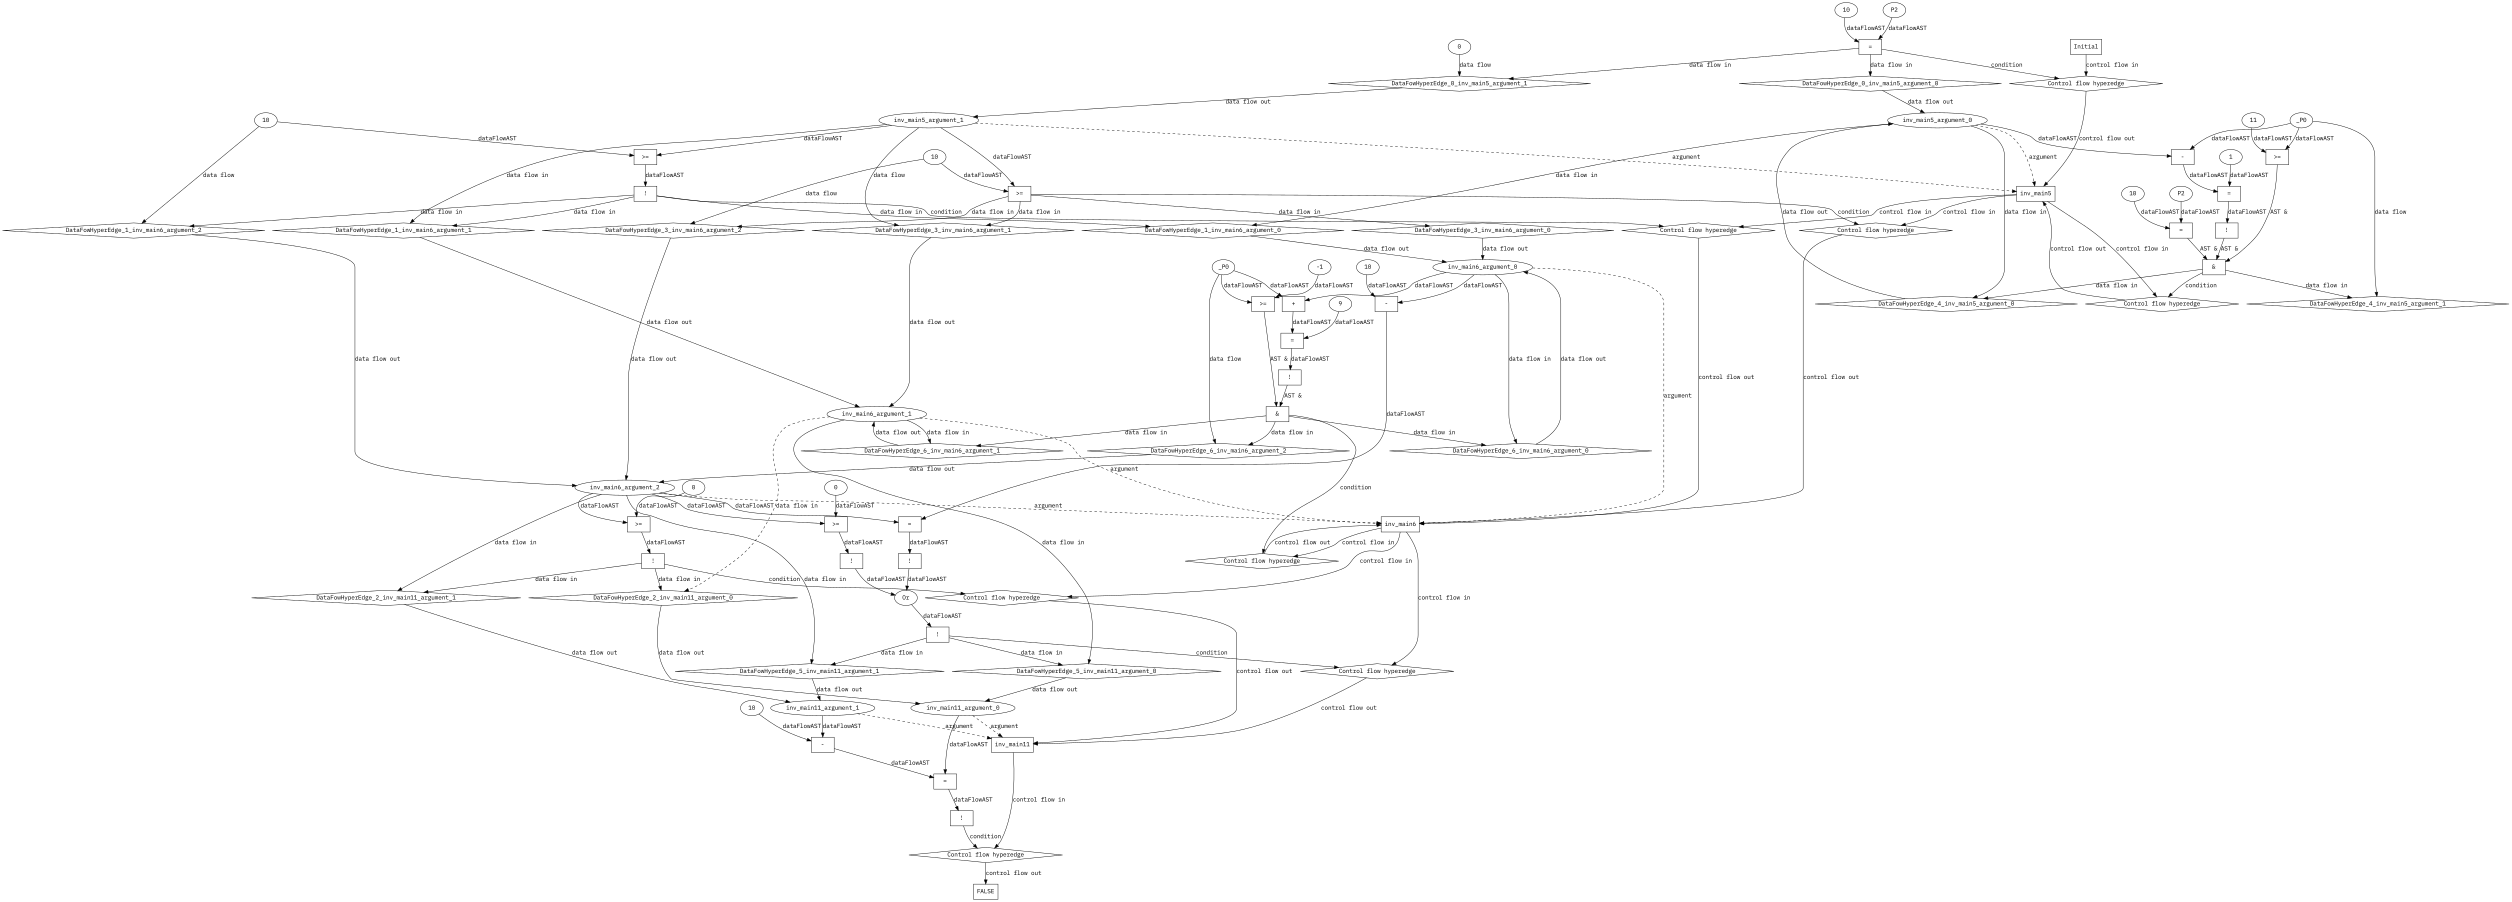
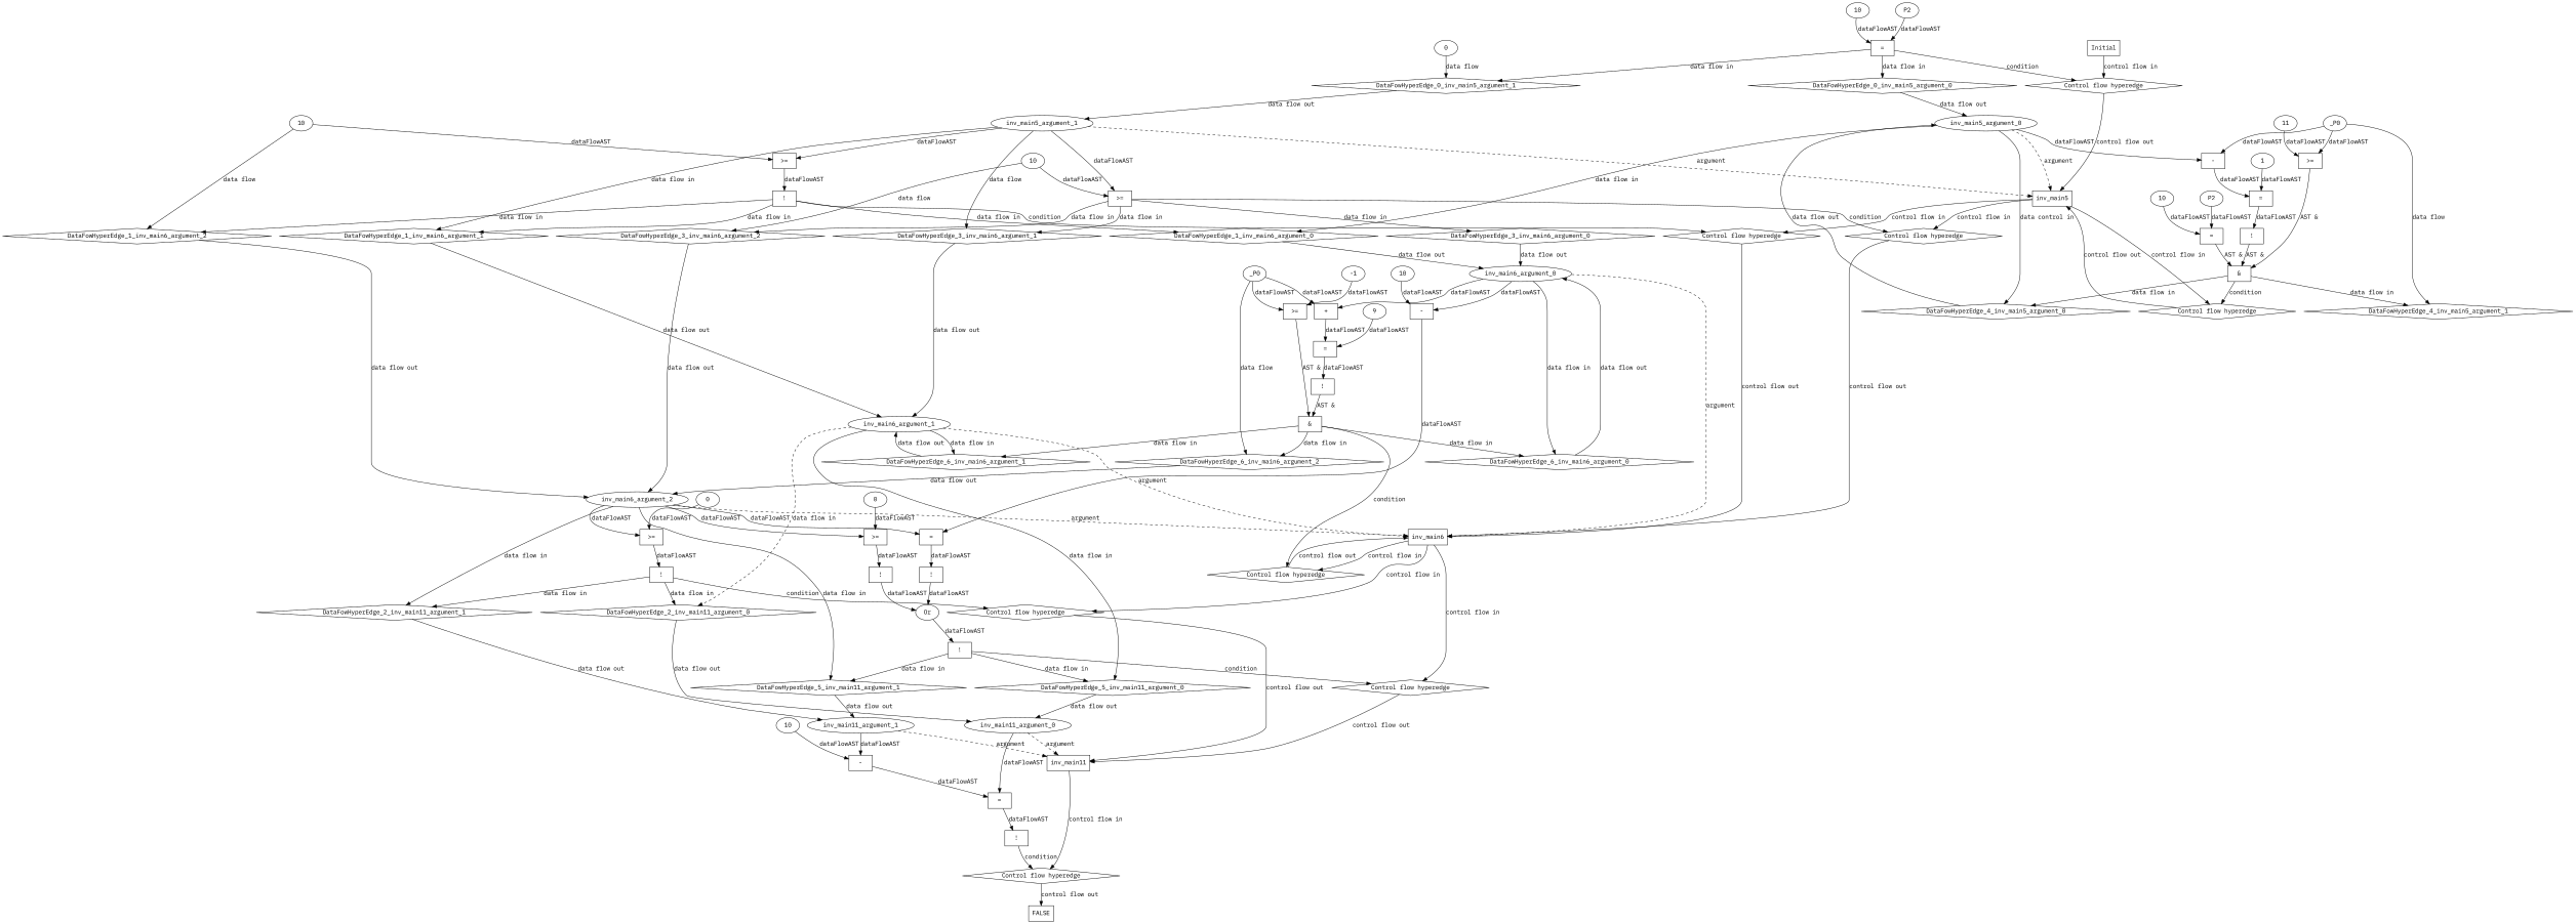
  digraph {
    fontname="IBM Plex Mono"
    node [fontname="IBM Plex Mono" nodeName=argument0 shape=rect]
    edge [fontname="IBM Plex Mono"]
    n1 [label=inv_main11 nodeName=inv_main11]
    n2 [label="Control flow hyperedge" nodeName=ControlFowHyperEdge_7 shape=diamond]
    n3 [label=FALSE nodeName=FALSE]
    n4 [label=inv_main5 nodeName=inv_main5]
    n5 [label="Control flow hyperedge" nodeName=ControlFowHyperEdge_1 shape=diamond]
    n6 [label="Control flow hyperedge" nodeName=ControlFowHyperEdge_3 shape=diamond]
    n7 [label="Control flow hyperedge" nodeName=ControlFowHyperEdge_4 shape=diamond]
    n8 [label=inv_main6 nodeName=inv_main6]
    n9 [label="Control flow hyperedge" nodeName=ControlFowHyperEdge_2 shape=diamond]
    n10 [label="Control flow hyperedge" nodeName=ControlFowHyperEdge_5 shape=diamond]
    n11 [label="Control flow hyperedge" nodeName=ControlFowHyperEdge_6 shape=diamond]
    n12 [label=Initial nodeName=Initial]
    n13 [label="Control flow hyperedge" nodeName=ControlFowHyperEdge_0 shape=diamond]
    n14 [label=inv_main5_argument_0 shape=oval]
    n15 [label="-" nodeName=xxxinv_main5___inv_main5_4xxxguard1_node_2]
    n16 [label=DataFowHyperEdge_1_inv_main6_argument_0 nodeName=DataFowHyperEdge_1_inv_main6_argument_0 shape=diamond]
    n17 [label=DataFowHyperEdge_4_inv_main5_argument_0 nodeName=DataFowHyperEdge_4_inv_main5_argument_0 shape=diamond]
    n18 [label="=" nodeName=xxxinv_main5___inv_main5_4xxxguard1_node_1]
    n19 [label=inv_main6_argument_0 shape=oval]
    n20 [label=inv_main5_argument_1 nodeName=argument1 shape=oval]
    n21 [label=">=" nodeName=xxxinv_main6___inv_main5_1xxxguard_0_node_1]
    n22 [label=">=" nodeName=xxxinv_main6___inv_main5_3xxxguard_0_node_0]
    n23 [label=DataFowHyperEdge_3_inv_main6_argument_1 nodeName=DataFowHyperEdge_3_inv_main6_argument_1 shape=diamond]
    n24 [label=DataFowHyperEdge_1_inv_main6_argument_1 nodeName=DataFowHyperEdge_1_inv_main6_argument_1 shape=diamond]
    n25 [label="!" nodeName=xxxinv_main6___inv_main5_1xxxguard_0_node_0]
    n26 [label=DataFowHyperEdge_3_inv_main6_argument_2 nodeName=DataFowHyperEdge_3_inv_main6_argument_2 shape=diamond]
    n27 [label=DataFowHyperEdge_3_inv_main6_argument_0 nodeName=DataFowHyperEdge_3_inv_main6_argument_0 shape=diamond]
    n28 [label=inv_main6_argument_1 nodeName=argument1 shape=oval]
    n29 [label="-" nodeName=xxxinv_main11___inv_main6_5xxxguard_0_node_5]
    n30 [label="+" nodeName=xxxinv_main6___inv_main6_6xxxguard_0_node_2]
    n31 [label=DataFowHyperEdge_6_inv_main6_argument_0 nodeName=DataFowHyperEdge_6_inv_main6_argument_0 shape=diamond]
    n32 [label="=" nodeName=xxxinv_main11___inv_main6_5xxxguard_0_node_3]
    n33 [label="=" nodeName=xxxinv_main6___inv_main6_6xxxguard_0_node_1]
    n34 [label=DataFowHyperEdge_2_inv_main11_argument_0 nodeName=DataFowHyperEdge_2_inv_main11_argument_0 shape=diamond]
    n35 [label=DataFowHyperEdge_5_inv_main11_argument_0 nodeName=DataFowHyperEdge_5_inv_main11_argument_0 shape=diamond]
    n36 [label=DataFowHyperEdge_6_inv_main6_argument_1 nodeName=DataFowHyperEdge_6_inv_main6_argument_1 shape=diamond]
    n37 [label=inv_main11_argument_0 shape=oval]
    n38 [label=inv_main6_argument_2 nodeName=argument2 shape=oval]
    n39 [label=">=" nodeName=xxxinv_main11___inv_main6_2xxxguard_0_node_1]
    n40 [label=">=" nodeName=xxxinv_main11___inv_main6_5xxxguard_0_node_9]
    n41 [label=DataFowHyperEdge_2_inv_main11_argument_1 nodeName=DataFowHyperEdge_2_inv_main11_argument_1 shape=diamond]
    n42 [label=DataFowHyperEdge_5_inv_main11_argument_1 nodeName=DataFowHyperEdge_5_inv_main11_argument_1 shape=diamond]
    n43 [label="!" nodeName=xxxinv_main11___inv_main6_2xxxguard_0_node_0]
    n44 [label="!" nodeName=xxxinv_main11___inv_main6_5xxxguard_0_node_2]
    n45 [label="!" nodeName=xxxinv_main11___inv_main6_5xxxguard_0_node_8]
    n46 [label=inv_main11_argument_1 nodeName=argument1 shape=oval]
    n47 [label="=" nodeName=xxxFALSE___inv_main11_7xxxguard_0_node_1]
    n48 [label="!" nodeName=xxxFALSE___inv_main11_7xxxguard_0_node_0]
    n49 [label="-" nodeName=xxxFALSE___inv_main11_7xxxguard_0_node_3]
    n50 [label="=" nodeName=xxxinv_main5___Initial_0xxxguard_0_node_0]
    n51 [label=DataFowHyperEdge_0_inv_main5_argument_1 nodeName=DataFowHyperEdge_0_inv_main5_argument_1 shape=diamond]
    n52 [label=DataFowHyperEdge_0_inv_main5_argument_0 nodeName=DataFowHyperEdge_0_inv_main5_argument_0 shape=diamond]
    n53 [label=10 nodeName=xxxinv_main5___Initial_0xxxguard_0_node_1 shape=""]
    n54 [label=P2 nodeName=xxxinv_main5___Initial_0xxxguard_0_node_2 shape=""]
    n55 [label=0 nodeName=xxxinv_main5___Initial_0xxxdataFlow_0_node_0 shape=""]
    n56 [label=DataFowHyperEdge_1_inv_main6_argument_2 nodeName=DataFowHyperEdge_1_inv_main6_argument_2 shape=diamond]
    n57 [label=10 nodeName=xxxinv_main6___inv_main5_1xxxdataFlow_0_node_0 shape=""]
    n58 [label=0 nodeName=xxxinv_main11___inv_main6_2xxxguard_0_node_3 shape=""]
    n59 [label=10 nodeName=xxxinv_main6___inv_main5_3xxxdataFlow1_node_0 shape=""]
    n60 [label="&" nodeName=xxxinv_main5___inv_main5_4xxx_and]
    n61 [label=DataFowHyperEdge_4_inv_main5_argument_1 nodeName=DataFowHyperEdge_4_inv_main5_argument_1 shape=diamond]
    n62 [label=">=" nodeName=xxxinv_main5___inv_main5_4xxxguard_0_node_0]
    n63 [label=11 nodeName=xxxinv_main5___inv_main5_4xxxguard_0_node_1 shape=""]
    n64 [label=_P0 nodeName=xxxinv_main5___inv_main5_4xxxdataFlow_0_node_0 shape=""]
    n65 [label="!" nodeName=xxxinv_main5___inv_main5_4xxxguard1_node_0]
    n66 [label=1 nodeName=xxxinv_main5___inv_main5_4xxxguard1_node_5 shape=""]
    n67 [label="=" nodeName=xxxinv_main5___inv_main5_4xxxguard2_node_0]
    n68 [label=P2 nodeName=xxxinv_main5___inv_main5_4xxxguard2_node_1 shape=""]
    n69 [label=10 nodeName=xxxinv_main5___inv_main5_4xxxguard2_node_2 shape=""]
    n70 [label="!" nodeName=xxxinv_main11___inv_main6_5xxxguard_0_node_0]
    n71 [label=Or nodeName=xxxinv_main11___inv_main6_5xxxguard_0_node_1 shape=""]
    n72 [label=10 nodeName=xxxinv_main11___inv_main6_5xxxguard_0_node_6 shape=""]
    n73 [label=0 nodeName=xxxinv_main11___inv_main6_5xxxguard_0_node_11 shape=""]
    n74 [label="&" nodeName=xxxinv_main6___inv_main6_6xxx_and]
    n75 [label=DataFowHyperEdge_6_inv_main6_argument_2 nodeName=DataFowHyperEdge_6_inv_main6_argument_2 shape=diamond]
    n76 [label="!" nodeName=xxxinv_main6___inv_main6_6xxxguard_0_node_0]
    n77 [label=9 nodeName=xxxinv_main6___inv_main6_6xxxguard_0_node_5 shape=""]
    n78 [label=_P0 nodeName=xxxinv_main6___inv_main6_6xxxdataFlow_0_node_0 shape=""]
    n79 [label=">=" nodeName=xxxinv_main6___inv_main6_6xxxguard1_node_0]
    n80 [label=-1 nodeName=xxxinv_main6___inv_main6_6xxxguard1_node_2 shape=""]
    n81 [label=10 nodeName=xxxFALSE___inv_main11_7xxxguard_0_node_4 shape=""]
    n1 -> n2 [label="control flow in"]
    n2 -> n3 [label="control flow out"]
    n4 -> n5 [label="control flow in"]
    n4 -> n6 [label="control flow in"]
    n4 -> n7 [label="control flow in"]
    n5 -> n8 [label="control flow out"]
    n6 -> n8 [label="control flow out"]
    n7 -> n4 [label="control flow out"]
    n8 -> n9 [label="control flow in"]
    n8 -> n10 [label="control flow in"]
    n8 -> n11 [label="control flow in"]
    n9 -> n1 [label="control flow out"]
    n10 -> n1 [label="control flow out"]
    n11 -> n8 [label="control flow out"]
    n12 -> n13 [label="control flow in"]
    n13 -> n4 [label="control flow out"]
    n14 -> n4 [label=argument style=dashed]
    n14 -> n15 [label=dataFlowAST]
    n14 -> n16 [label="data flow in"]
-   n14 -> n17 [label="data flow in"]
+   n14 -> n17 [label="data control in"]
    n15 -> n18 [label=dataFlowAST]
    n16 -> n19 [label="data flow out"]
    n17 -> n14 [label="data flow out"]
    n18 -> n65 [label=dataFlowAST]
    n19 -> n8 [label=argument style=dashed]
    n19 -> n29 [label=dataFlowAST]
    n19 -> n30 [label=dataFlowAST]
    n19 -> n31 [label="data flow in"]
    n20 -> n4 [label=argument style=dashed]
    n20 -> n21 [label=dataFlowAST]
    n20 -> n22 [label=dataFlowAST]
    n20 -> n23 [label="data flow"]
    n20 -> n24 [label="data flow in"]
    n21 -> n25 [label=dataFlowAST]
    n22 -> n6 [label=condition]
    n22 -> n23 [label="data flow in"]
    n22 -> n26 [label="data flow in"]
    n22 -> n27 [label="data flow in"]
    n23 -> n28 [label="data flow out"]
    n24 -> n28 [label="data flow out"]
    n25 -> n5 [label=condition]
    n25 -> n16 [label="data flow in"]
    n25 -> n24 [label="data flow in"]
    n25 -> n56 [label="data flow in"]
    n26 -> n38 [label="data flow out"]
    n27 -> n19 [label="data flow out"]
    n28 -> n8 [label=argument style=dashed]
    n28 -> n34 [label="data flow in" style=dashed]
    n28 -> n35 [label="data flow in"]
    n28 -> n36 [label="data flow in"]
    n29 -> n32 [label=dataFlowAST]
    n30 -> n33 [label=dataFlowAST]
    n31 -> n19 [label="data flow out"]
    n32 -> n44 [label=dataFlowAST]
    n33 -> n76 [label=dataFlowAST]
    n34 -> n37 [label="data flow out"]
    n35 -> n37 [label="data flow out"]
    n36 -> n28 [label="data flow out"]
    n37 -> n1 [label=argument style=dashed]
    n37 -> n47 [label=dataFlowAST]
    n38 -> n8 [label=argument style=dashed]
    n38 -> n32 [label=dataFlowAST]
    n38 -> n39 [label=dataFlowAST]
    n38 -> n40 [label=dataFlowAST]
    n38 -> n41 [label="data flow in"]
    n38 -> n42 [label="data flow in"]
    n39 -> n43 [label=dataFlowAST]
    n40 -> n45 [label=dataFlowAST]
    n41 -> n46 [label="data flow out"]
    n42 -> n46 [label="data flow out"]
    n43 -> n9 [label=condition]
    n43 -> n34 [label="data flow in"]
    n43 -> n41 [label="data flow in"]
    n44 -> n71 [label=dataFlowAST]
    n45 -> n71 [label=dataFlowAST]
    n46 -> n1 [label=argument style=dashed]
    n46 -> n49 [label=dataFlowAST]
    n47 -> n48 [label=dataFlowAST]
    n48 -> n2 [label=condition]
    n49 -> n47 [label=dataFlowAST]
    n50 -> n13 [label=condition]
    n50 -> n51 [label="data flow in"]
    n50 -> n52 [label="data flow in"]
    n51 -> n20 [label="data flow out"]
    n52 -> n14 [label="data flow out"]
    n53 -> n50 [label=dataFlowAST]
    n54 -> n50 [label=dataFlowAST]
    n55 -> n51 [label="data flow"]
    n56 -> n38 [label="data flow out"]
    n57 -> n21 [label=dataFlowAST]
    n57 -> n56 [label="data flow"]
    n58 -> n39 [label=dataFlowAST]
    n59 -> n22 [label=dataFlowAST]
    n59 -> n26 [label="data flow"]
    n60 -> n7 [label=condition]
    n60 -> n17 [label="data flow in"]
    n60 -> n61 [label="data flow in"]
    n62 -> n60 [label="AST &"]
    n63 -> n62 [label=dataFlowAST]
    n64 -> n15 [label=dataFlowAST]
    n64 -> n61 [label="data flow"]
    n64 -> n62 [label=dataFlowAST]
    n65 -> n60 [label="AST &"]
    n66 -> n18 [label=dataFlowAST]
    n67 -> n60 [label="AST &"]
    n68 -> n67 [label=dataFlowAST]
    n69 -> n67 [label=dataFlowAST]
    n70 -> n10 [label=condition]
    n70 -> n35 [label="data flow in"]
    n70 -> n42 [label="data flow in"]
    n71 -> n70 [label=dataFlowAST]
    n72 -> n29 [label=dataFlowAST]
    n73 -> n40 [label=dataFlowAST]
    n74 -> n11 [label=condition]
    n74 -> n31 [label="data flow in"]
    n74 -> n36 [label="data flow in"]
    n74 -> n75 [label="data flow in"]
    n75 -> n38 [label="data flow out"]
    n76 -> n74 [label="AST &"]
    n77 -> n33 [label=dataFlowAST]
    n78 -> n30 [label=dataFlowAST]
    n78 -> n75 [label="data flow"]
    n78 -> n79 [label=dataFlowAST]
    n79 -> n74 [label="AST &"]
    n80 -> n79 [label=dataFlowAST]
    n81 -> n49 [label=dataFlowAST]
  }
